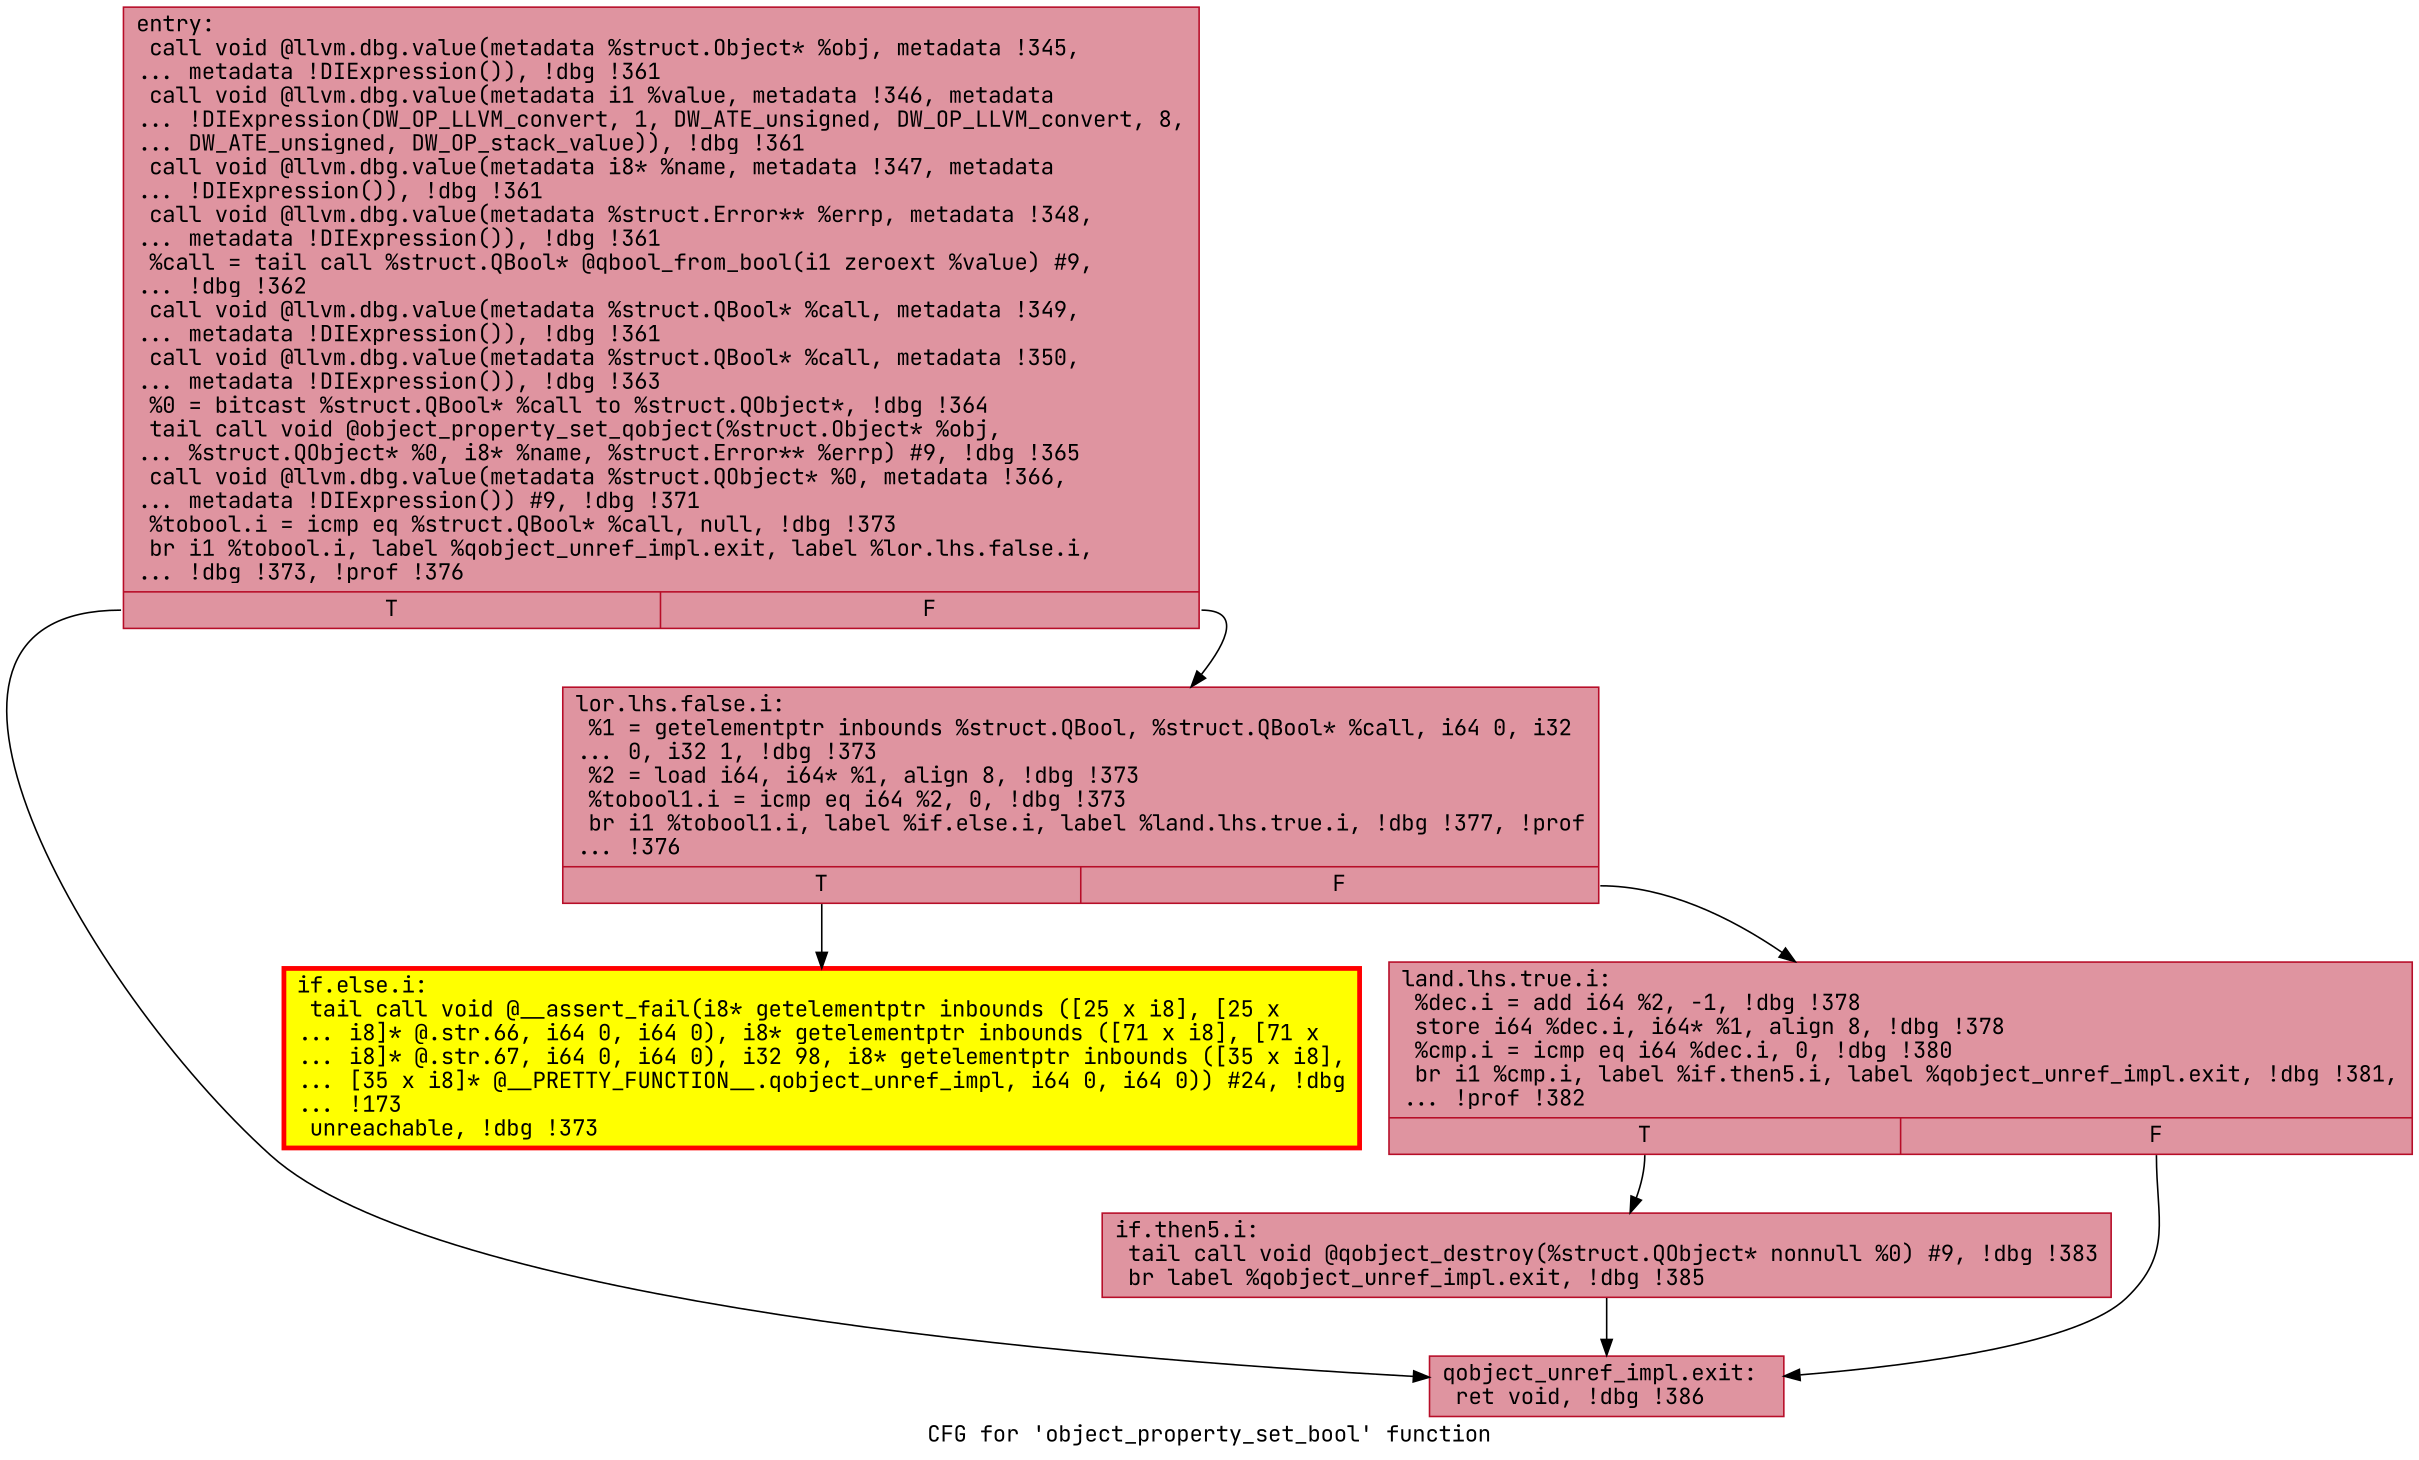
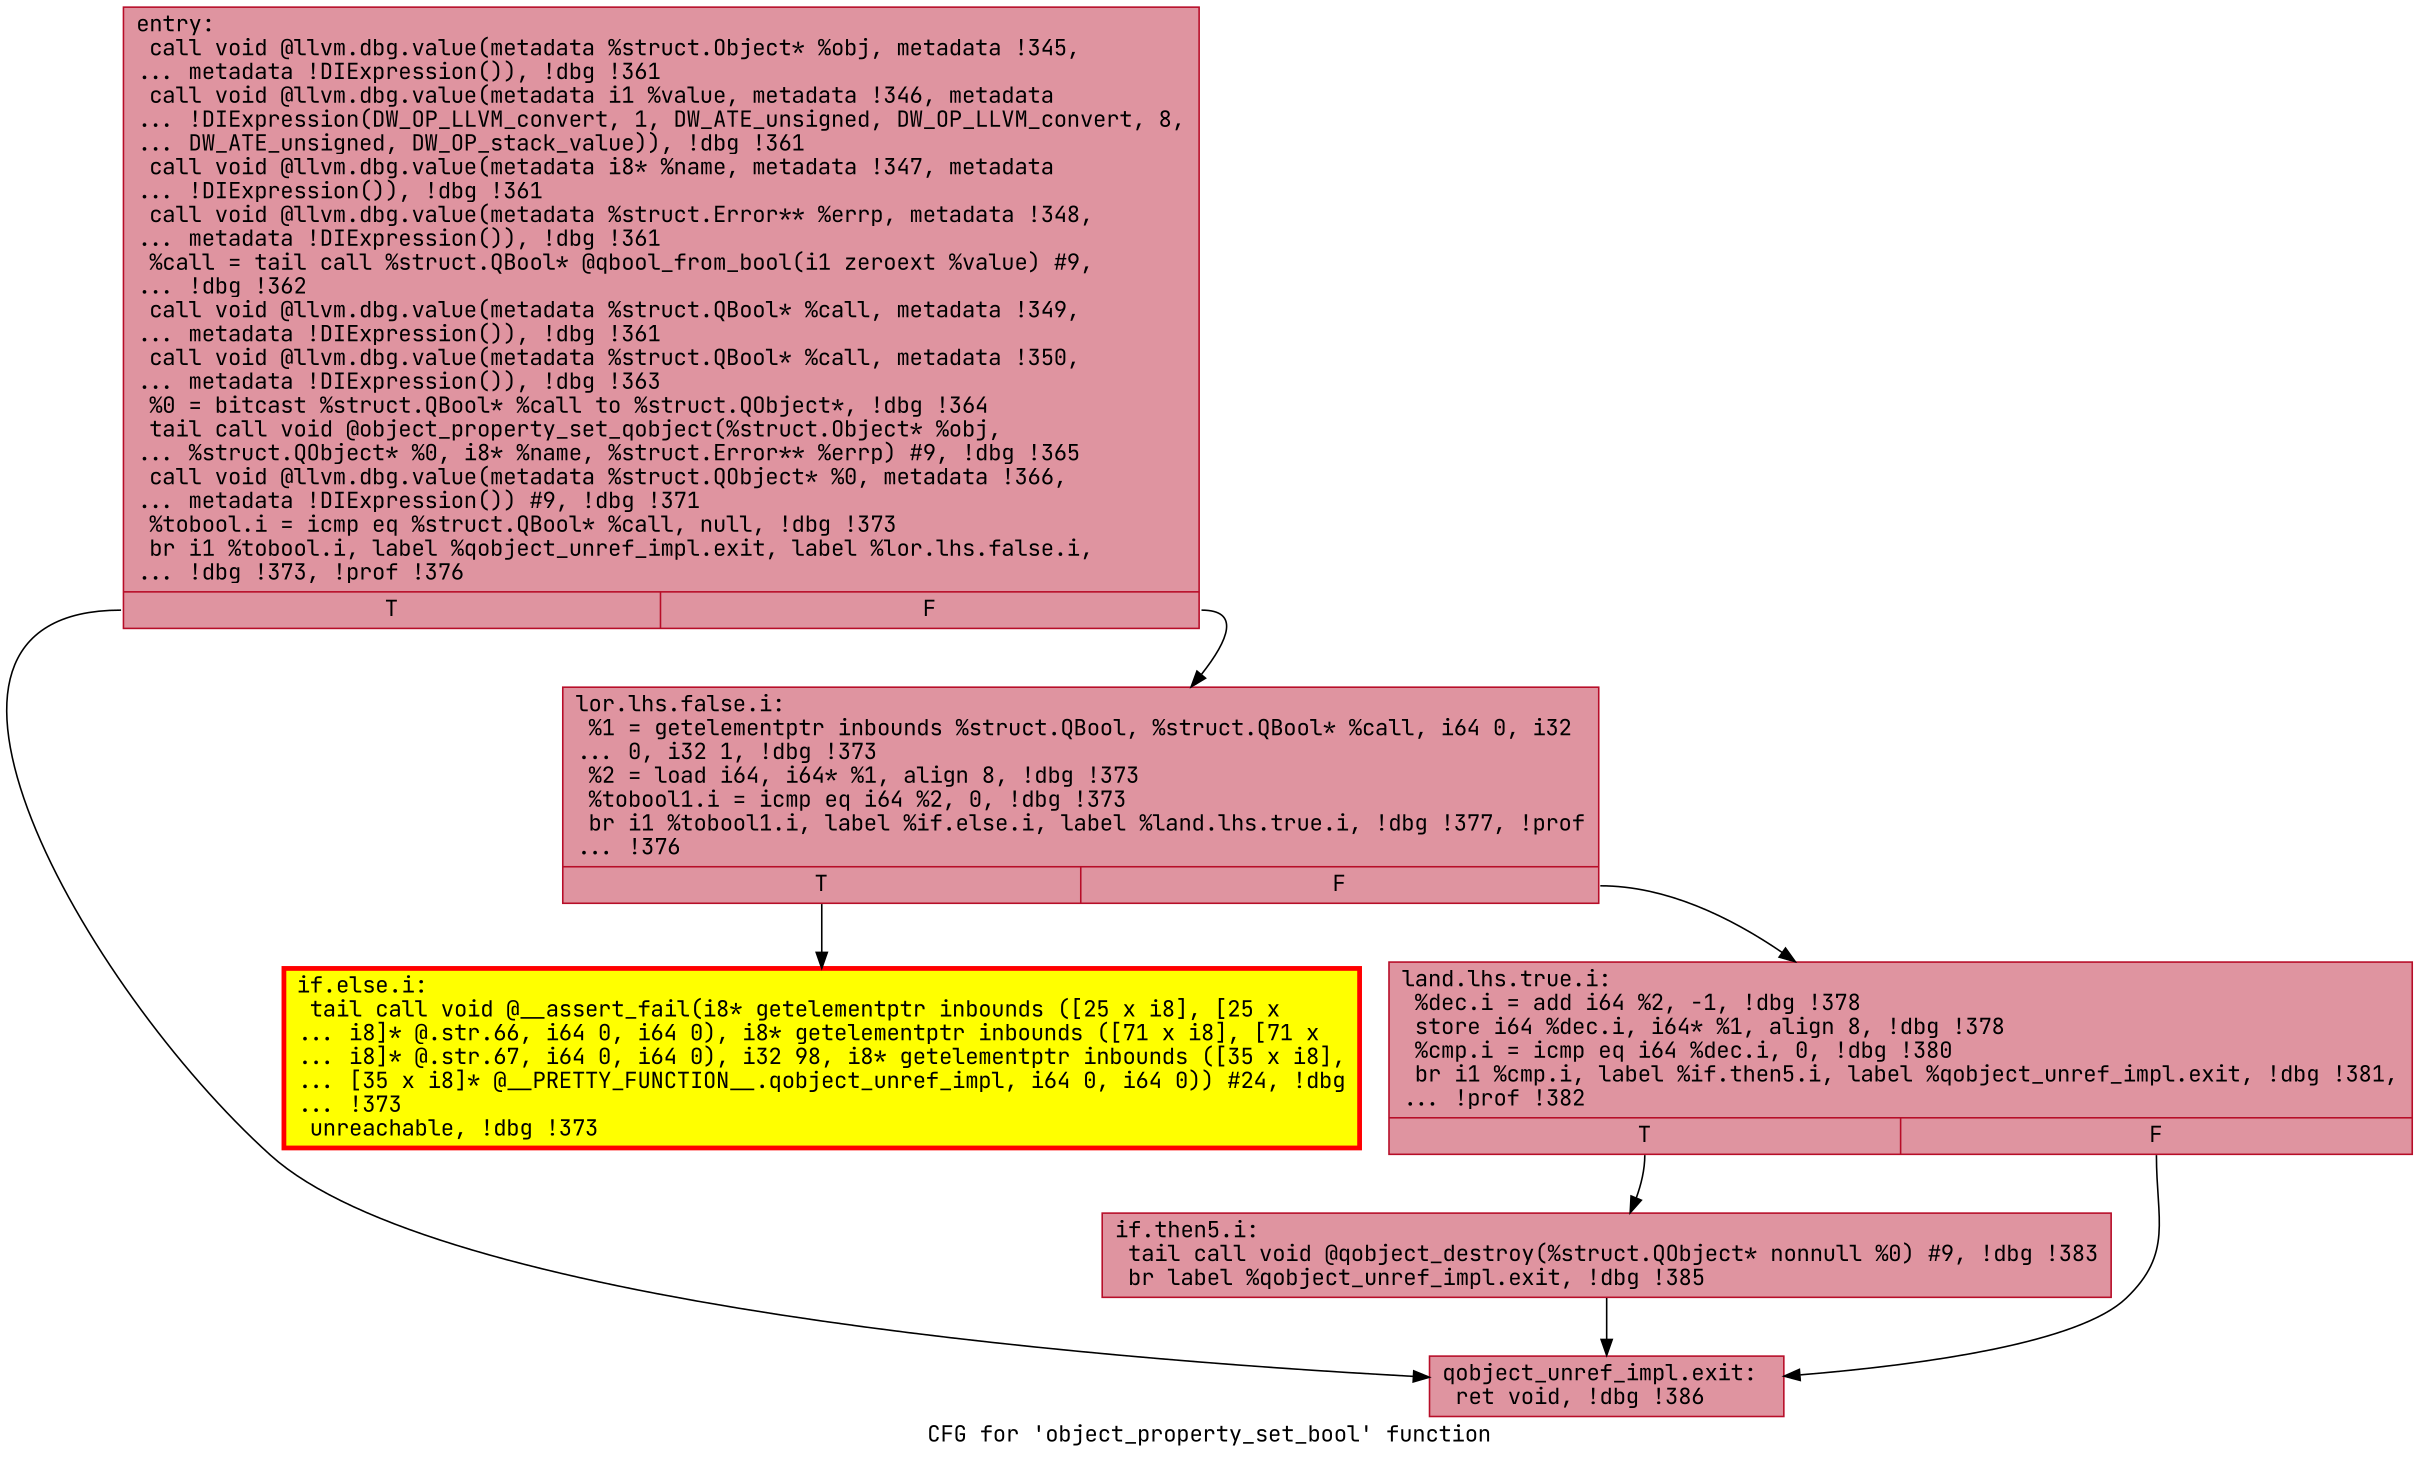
  digraph {
    label="CFG for 'object_property_set_bool' function"
    fontname="JetBrains Mono"
    node [color="#b70d28ff" fillcolor="#b70d2870" shape=record style=filled fontname="JetBrains Mono"]
    edge [tailport=s0 fontname="JetBrains Mono"]
    n1 [label="{entry:\l  call void @llvm.dbg.value(metadata %struct.Object* %obj, metadata !345,\l... metadata !DIExpression()), !dbg !361\l  call void @llvm.dbg.value(metadata i1 %value, metadata !346, metadata\l... !DIExpression(DW_OP_LLVM_convert, 1, DW_ATE_unsigned, DW_OP_LLVM_convert, 8,\l... DW_ATE_unsigned, DW_OP_stack_value)), !dbg !361\l  call void @llvm.dbg.value(metadata i8* %name, metadata !347, metadata\l... !DIExpression()), !dbg !361\l  call void @llvm.dbg.value(metadata %struct.Error** %errp, metadata !348,\l... metadata !DIExpression()), !dbg !361\l  %call = tail call %struct.QBool* @qbool_from_bool(i1 zeroext %value) #9,\l... !dbg !362\l  call void @llvm.dbg.value(metadata %struct.QBool* %call, metadata !349,\l... metadata !DIExpression()), !dbg !361\l  call void @llvm.dbg.value(metadata %struct.QBool* %call, metadata !350,\l... metadata !DIExpression()), !dbg !363\l  %0 = bitcast %struct.QBool* %call to %struct.QObject*, !dbg !364\l  tail call void @object_property_set_qobject(%struct.Object* %obj,\l... %struct.QObject* %0, i8* %name, %struct.Error** %errp) #9, !dbg !365\l  call void @llvm.dbg.value(metadata %struct.QObject* %0, metadata !366,\l... metadata !DIExpression()) #9, !dbg !371\l  %tobool.i = icmp eq %struct.QBool* %call, null, !dbg !373\l  br i1 %tobool.i, label %qobject_unref_impl.exit, label %lor.lhs.false.i,\l... !dbg !373, !prof !376\l|{<s0>T|<s1>F}}"]
    n2 [label="{qobject_unref_impl.exit:                          \l  ret void, !dbg !386\l}"]
    n3 [label="{lor.lhs.false.i:                                  \l  %1 = getelementptr inbounds %struct.QBool, %struct.QBool* %call, i64 0, i32\l... 0, i32 1, !dbg !373\l  %2 = load i64, i64* %1, align 8, !dbg !373\l  %tobool1.i = icmp eq i64 %2, 0, !dbg !373\l  br i1 %tobool1.i, label %if.else.i, label %land.lhs.true.i, !dbg !377, !prof\l... !376\l|{<s0>T|<s1>F}}"]
-   n4 [color=red fillcolor=yellow label="{if.else.i:                                        \l  tail call void @__assert_fail(i8* getelementptr inbounds ([25 x i8], [25 x\l... i8]* @.str.66, i64 0, i64 0), i8* getelementptr inbounds ([71 x i8], [71 x\l... i8]* @.str.67, i64 0, i64 0), i32 98, i8* getelementptr inbounds ([35 x i8],\l... [35 x i8]* @__PRETTY_FUNCTION__.qobject_unref_impl, i64 0, i64 0)) #24, !dbg\l... !173\l  unreachable, !dbg !373\l}" penwidth=3.0]
+   n4 [color=red fillcolor=yellow label="{if.else.i:                                        \l  tail call void @__assert_fail(i8* getelementptr inbounds ([25 x i8], [25 x\l... i8]* @.str.66, i64 0, i64 0), i8* getelementptr inbounds ([71 x i8], [71 x\l... i8]* @.str.67, i64 0, i64 0), i32 98, i8* getelementptr inbounds ([35 x i8],\l... [35 x i8]* @__PRETTY_FUNCTION__.qobject_unref_impl, i64 0, i64 0)) #24, !dbg\l... !373\l  unreachable, !dbg !373\l}" penwidth=3.0]
    n5 [label="{land.lhs.true.i:                                  \l  %dec.i = add i64 %2, -1, !dbg !378\l  store i64 %dec.i, i64* %1, align 8, !dbg !378\l  %cmp.i = icmp eq i64 %dec.i, 0, !dbg !380\l  br i1 %cmp.i, label %if.then5.i, label %qobject_unref_impl.exit, !dbg !381,\l... !prof !382\l|{<s0>T|<s1>F}}"]
    n6 [label="{if.then5.i:                                       \l  tail call void @qobject_destroy(%struct.QObject* nonnull %0) #9, !dbg !383\l  br label %qobject_unref_impl.exit, !dbg !385\l}"]
    n1 -> n2
    n1 -> n3 [tailport=s1]
    n3 -> n4
    n3 -> n5 [tailport=s1]
    n5 -> n2 [tailport=s1]
    n5 -> n6
    n6 -> n2 [tailport=""]
  }
